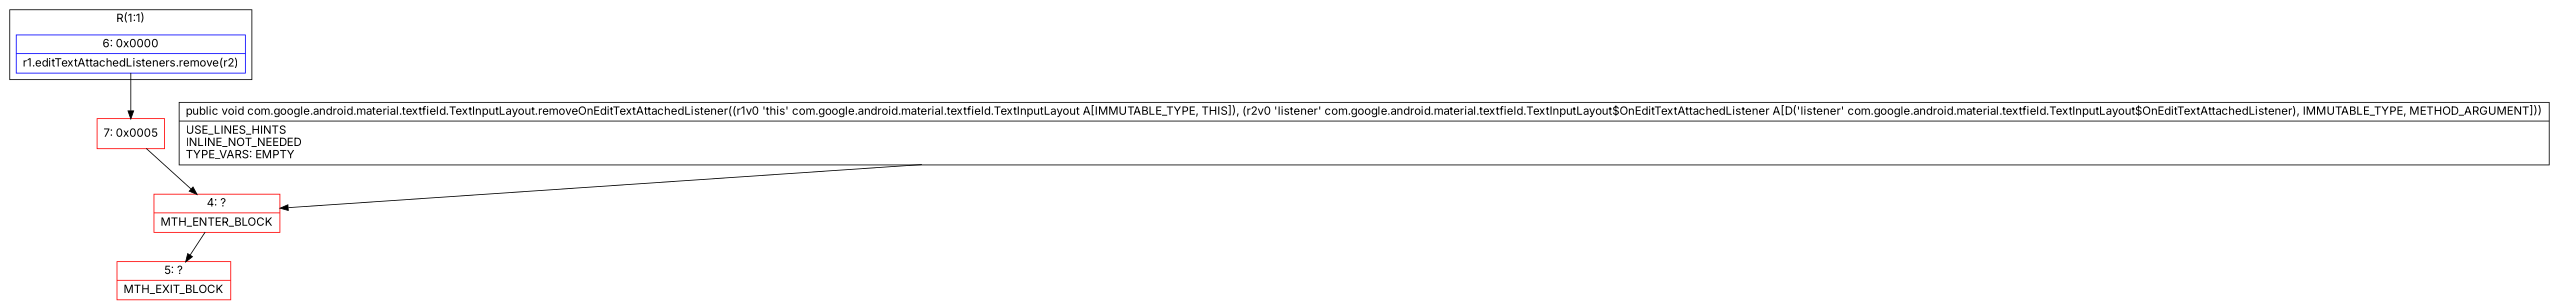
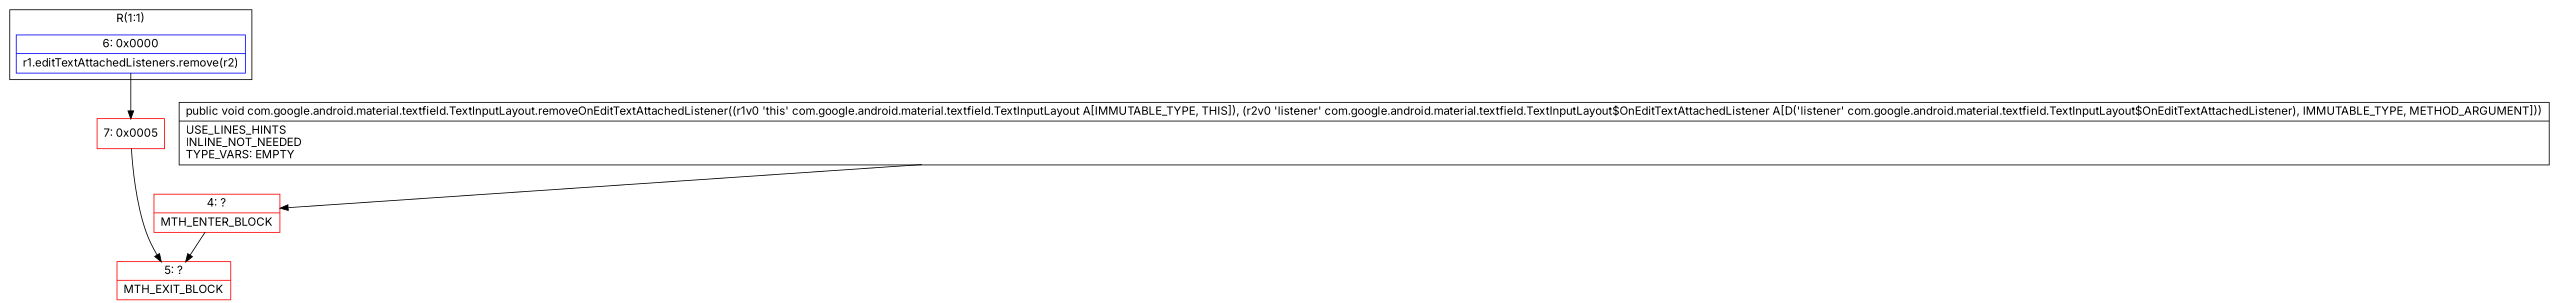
  digraph {
    fontname=Inter
    node [color=red fontname=Inter shape=record]
    edge [fontname=Inter]
    n1 [color=blue label="{6\:\ 0x0000|r1.editTextAttachedListeners.remove(r2)\l}"]
    n2 [label="{7\:\ 0x0005}"]
    n3 [label="{5\:\ ?|MTH_EXIT_BLOCK\l}"]
    n4 [label="{4\:\ ?|MTH_ENTER_BLOCK\l}"]
    n5 [label="{public void com.google.android.material.textfield.TextInputLayout.removeOnEditTextAttachedListener((r1v0 'this' com.google.android.material.textfield.TextInputLayout A[IMMUTABLE_TYPE, THIS]), (r2v0 'listener' com.google.android.material.textfield.TextInputLayout$OnEditTextAttachedListener A[D('listener' com.google.android.material.textfield.TextInputLayout$OnEditTextAttachedListener), IMMUTABLE_TYPE, METHOD_ARGUMENT]))  | USE_LINES_HINTS\lINLINE_NOT_NEEDED\lTYPE_VARS: EMPTY\l}" color=""]
    subgraph cluster_1 {
      label="R(1:1)"
      n1
    }
    n1 -> n2
-   n2 -> n4
+   n2 -> n3
    n4 -> n3
    n5 -> n4
  }
